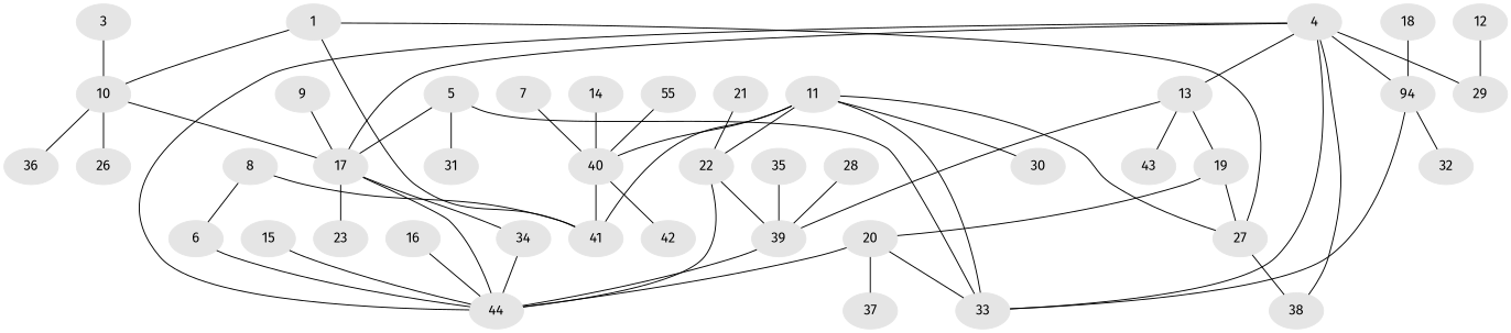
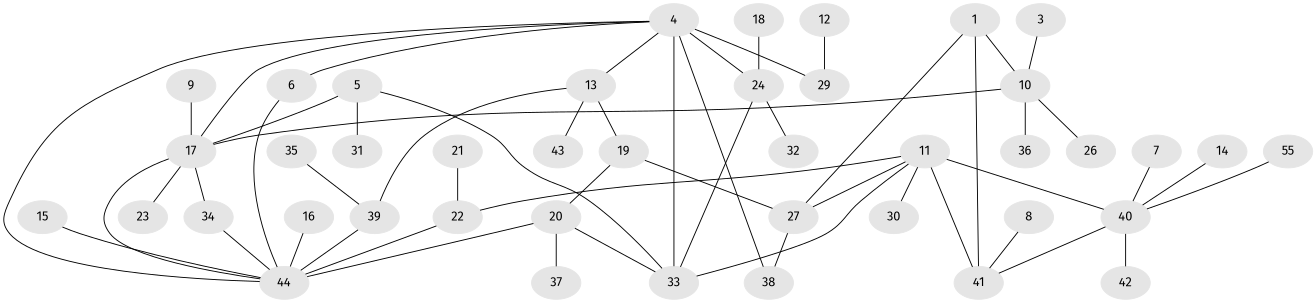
  graph {
    fontname="Fira Sans"
    node [color=gray90 fontname="Fira Sans" style=filled]
    edge [fontname="Fira Sans" weight=1.0]
    1
    10
    27
    41
    17
    26
    36
    44
    23
    34
    38
    3
    4
    6
    13
-   24 [label=94]
+   24
    29
    33
    19
    39
    43
    32
    5
    31
    7
    40
    42
    8
    9
    11
    22
    30
    12
    20
    14
    15
    16
    18
    37
    21
    n41 [label=55]
-   28
    35
    1 -- 10 [weight=2.0]
    1 -- 27
    1 -- 41
    10 -- 17
    10 -- 26
    10 -- 36
    27 -- 38
    17 -- 44
    17 -- 23
    17 -- 34
    34 -- 44
    3 -- 10
    4 -- 17
    4 -- 44
    4 -- 38
-   8 -- 6
+   4 -- 6
    4 -- 13
    4 -- 24 [weight=2.0]
    4 -- 29
    4 -- 33 [weight=2.0]
    6 -- 44
    13 -- 19
    13 -- 39
    13 -- 43
    24 -- 33
    24 -- 32
    19 -- 27
    19 -- 20 [weight=2.0]
    39 -- 44 [weight=2.0]
    5 -- 17
    5 -- 33
    5 -- 31
    7 -- 40
    40 -- 41
    40 -- 42
    8 -- 41
    9 -- 17
    11 -- 27
    11 -- 41 [weight=2.0]
    11 -- 33
    11 -- 40 [weight=2.0]
    11 -- 22
    11 -- 30
    22 -- 44
-   22 -- 39 [weight=2.0]
    12 -- 29
    20 -- 44
    20 -- 33 [weight=2.0]
    20 -- 37
    14 -- 40
    15 -- 44
    16 -- 44
    18 -- 24
    21 -- 22
    n41 -- 40
-   28 -- 39
    35 -- 39
  }
